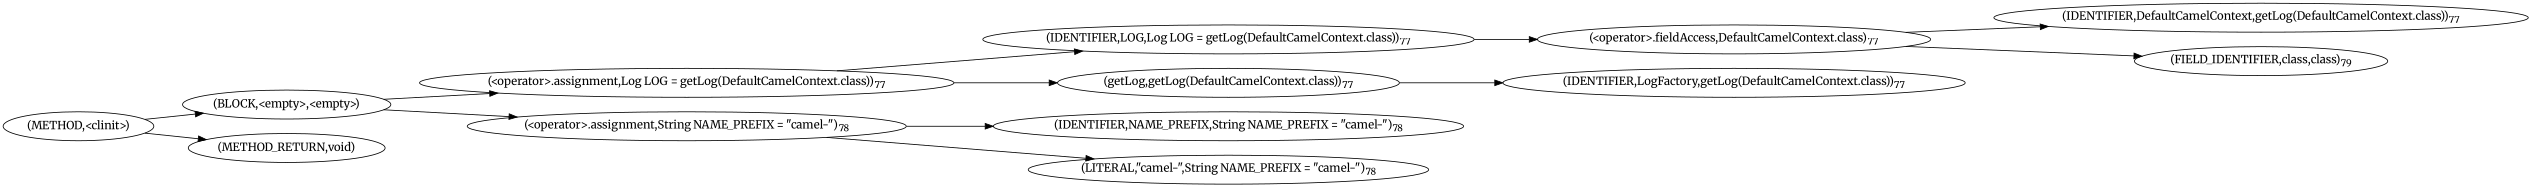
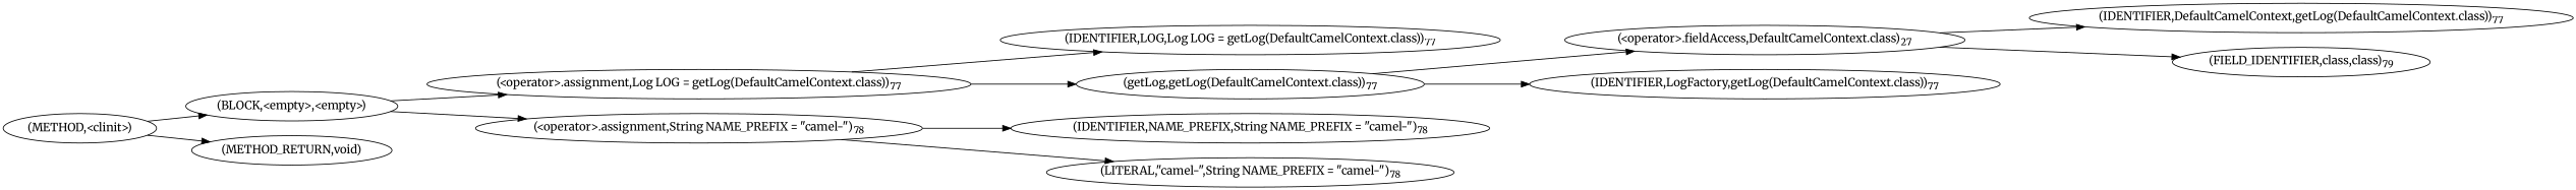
  digraph {
    fontname=Merriweather
    rankdir=LR
    node [fontname=Merriweather]
    edge [fontname=Merriweather]
    n1 [label=<(METHOD,&lt;clinit&gt;)>]
    n2 [label=<(BLOCK,&lt;empty&gt;,&lt;empty&gt;)>]
    n3 [label=<(METHOD_RETURN,void)>]
    n4 [label=<(&lt;operator&gt;.assignment,Log LOG = getLog(DefaultCamelContext.class))<SUB>77</SUB>>]
    n5 [label=<(&lt;operator&gt;.assignment,String NAME_PREFIX = &quot;camel-&quot;)<SUB>78</SUB>>]
    n6 [label=<(IDENTIFIER,LOG,Log LOG = getLog(DefaultCamelContext.class))<SUB>77</SUB>>]
    n7 [label=<(getLog,getLog(DefaultCamelContext.class))<SUB>77</SUB>>]
    n8 [label=<(IDENTIFIER,NAME_PREFIX,String NAME_PREFIX = &quot;camel-&quot;)<SUB>78</SUB>>]
    n9 [label=<(LITERAL,&quot;camel-&quot;,String NAME_PREFIX = &quot;camel-&quot;)<SUB>78</SUB>>]
    n10 [label=<(IDENTIFIER,LogFactory,getLog(DefaultCamelContext.class))<SUB>77</SUB>>]
-   n11 [label=<(&lt;operator&gt;.fieldAccess,DefaultCamelContext.class)<SUB>77</SUB>>]
+   n11 [label=<(&lt;operator&gt;.fieldAccess,DefaultCamelContext.class)<SUB>27</SUB>>]
    n12 [label=<(IDENTIFIER,DefaultCamelContext,getLog(DefaultCamelContext.class))<SUB>77</SUB>>]
    n13 [label=<(FIELD_IDENTIFIER,class,class)<SUB>79</SUB>>]
    n1 -> n2
    n1 -> n3
    n2 -> n4
    n2 -> n5
    n4 -> n6
    n4 -> n7
    n5 -> n8
    n5 -> n9
    n7 -> n10
-   n6 -> n11
+   n7 -> n11
    n11 -> n12
    n11 -> n13
  }
